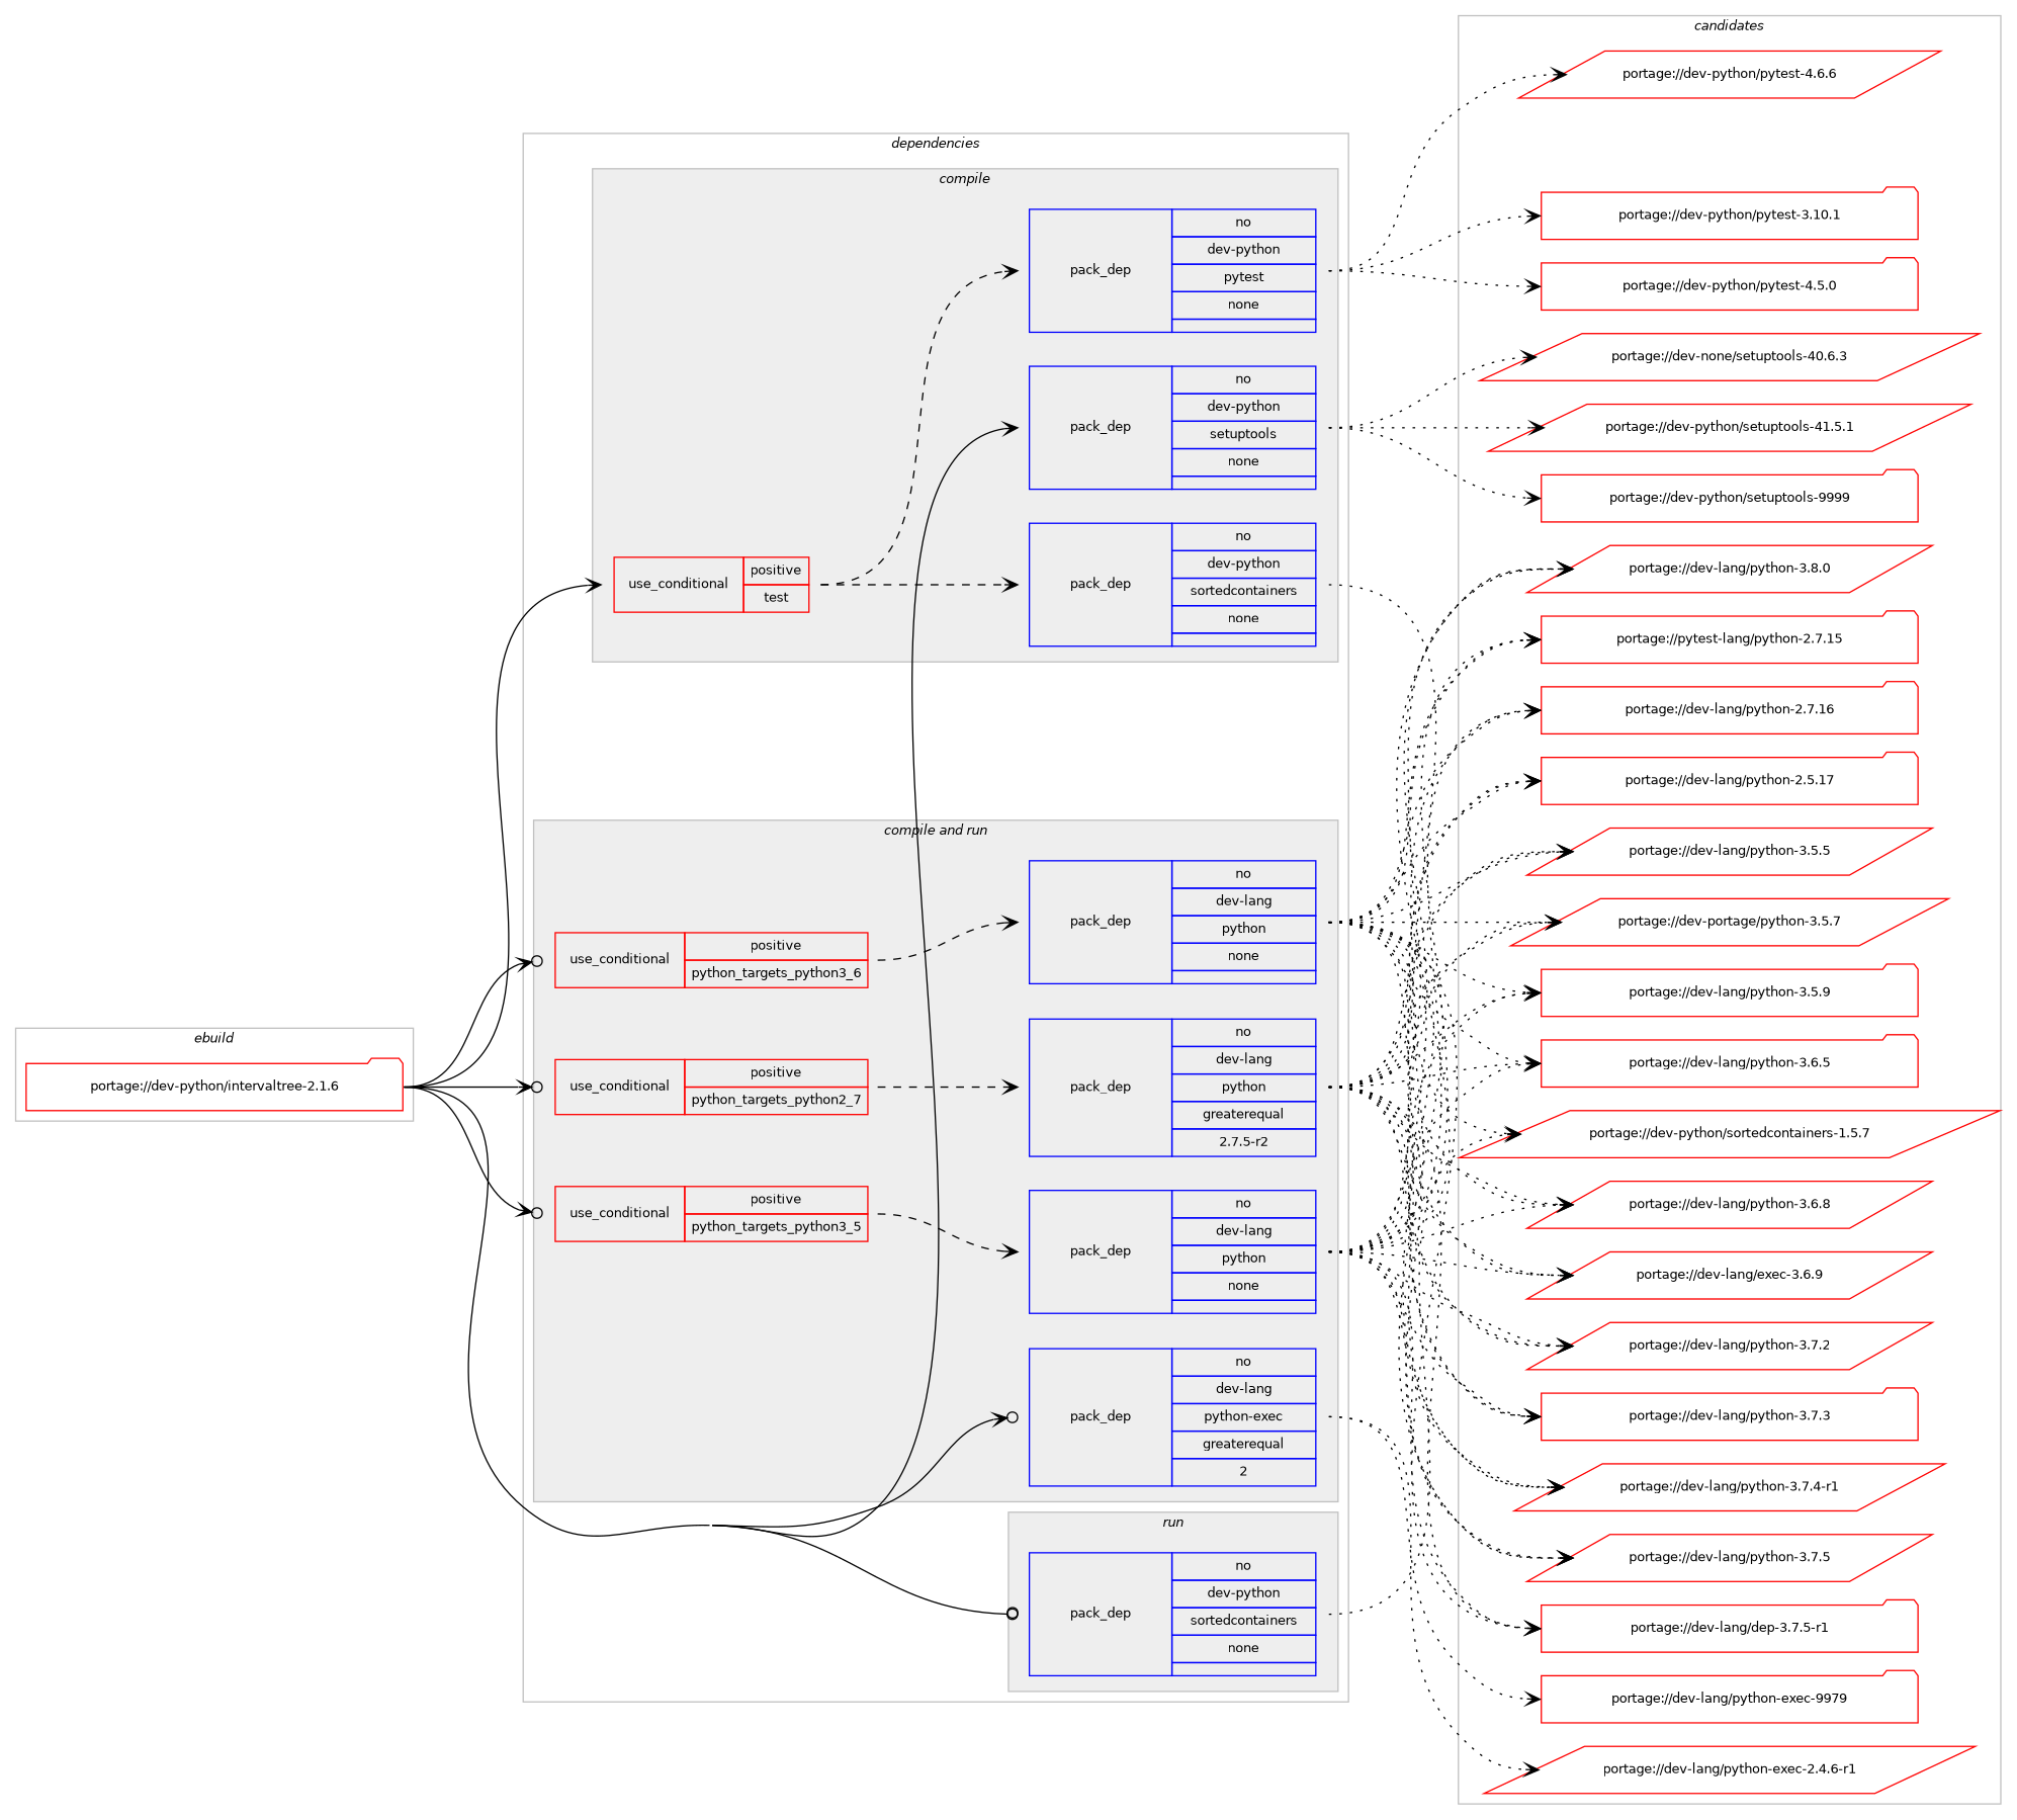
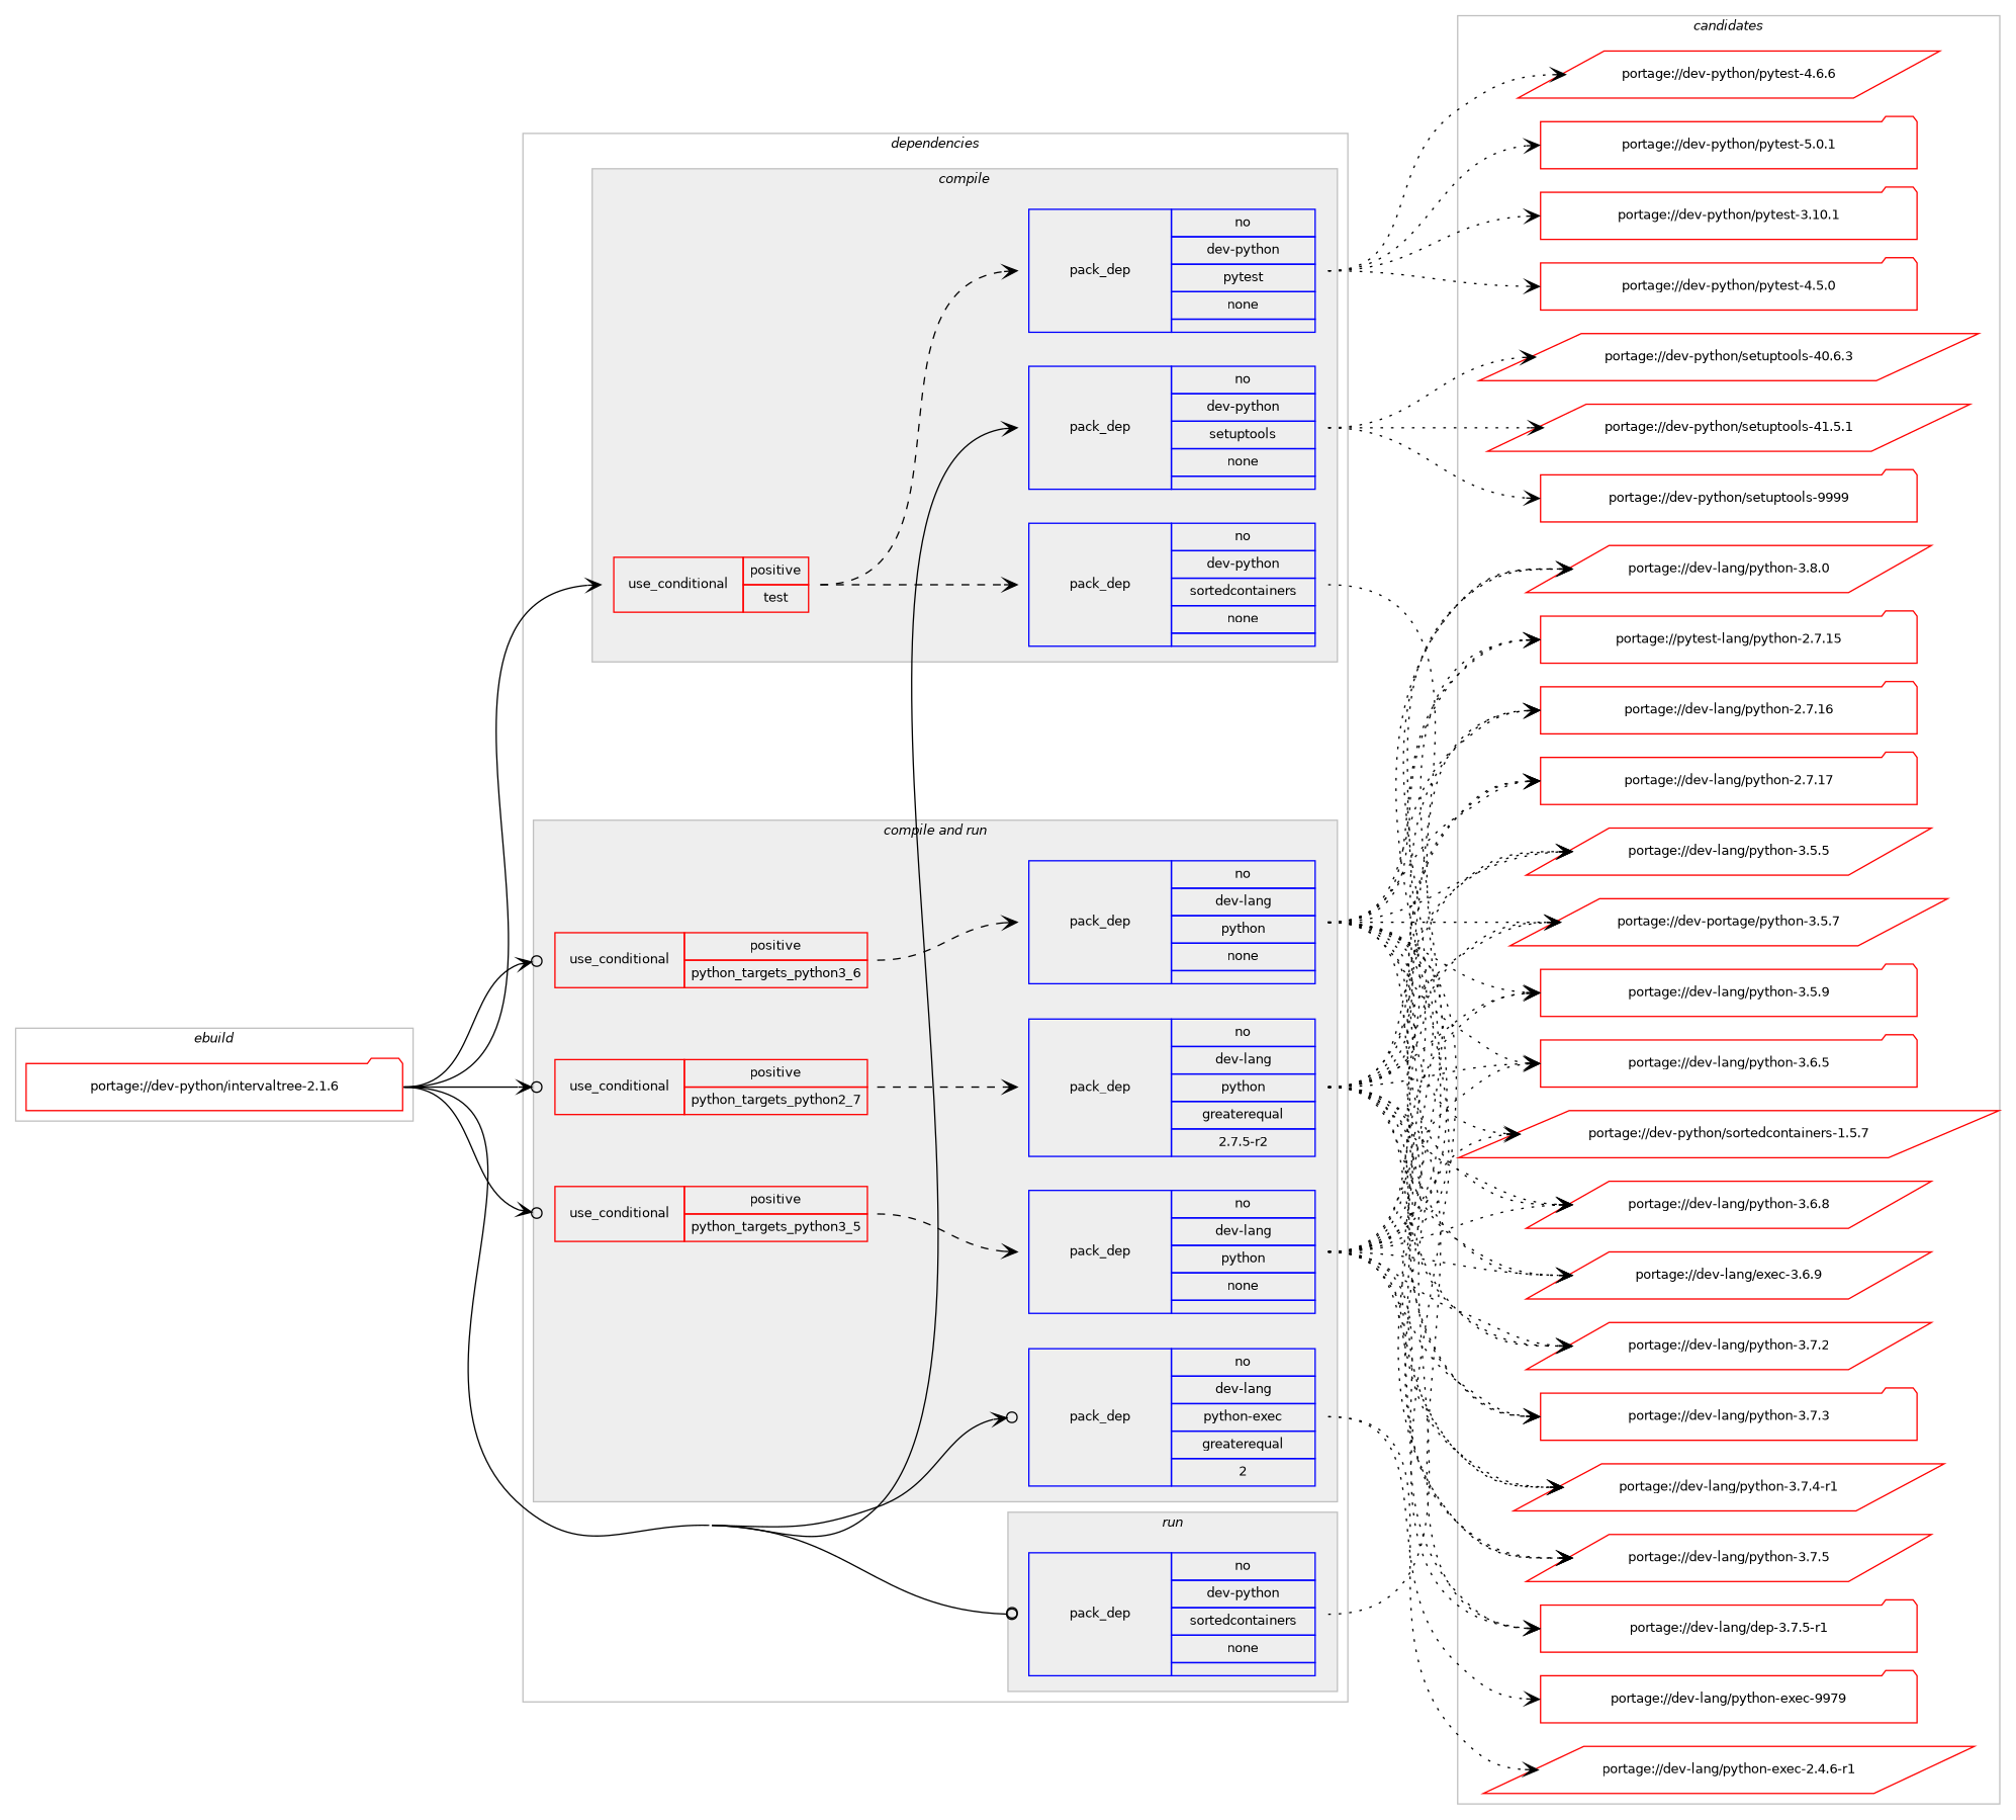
  digraph {
    compound=true
    concentrate=true
    fontname="DejaVu Sans"
    fontsize=10
    newrank=true
    rankdir=LR
    ranksep=1.5
    node [color=red fontname="DejaVu Sans" fontsize=10 shape=folder]
    edge [arrowhead=vee fontname="DejaVu Sans" headport=w style=dotted tailport=e weight=100]
    n1 [label="portage://dev-python/intervaltree-2.1.6" width=4]
    n2 [color=blue label=<<TABLE BORDER="0" CELLBORDER="1" CELLSPACING="0" CELLPADDING="4" WIDTH="220"><TR><TD ROWSPAN="6" CELLPADDING="30">pack_dep</TD></TR><TR><TD WIDTH="110">no</TD></TR><TR><TD>dev-python</TD></TR><TR><TD>sortedcontainers</TD></TR><TR><TD>none</TD></TR><TR><TD></TD></TR></TABLE>> shape=none]
    n3 [color=blue label=<<TABLE BORDER="0" CELLBORDER="1" CELLSPACING="0" CELLPADDING="4" WIDTH="220"><TR><TD ROWSPAN="6" CELLPADDING="30">pack_dep</TD></TR><TR><TD WIDTH="110">no</TD></TR><TR><TD>dev-python</TD></TR><TR><TD>pytest</TD></TR><TR><TD>none</TD></TR><TR><TD></TD></TR></TABLE>> shape=none]
    n4 [label=<<TABLE BORDER="0" CELLBORDER="1" CELLSPACING="0" CELLPADDING="4"><TR><TD ROWSPAN="3" CELLPADDING="10">use_conditional</TD></TR><TR><TD>positive</TD></TR><TR><TD>test</TD></TR></TABLE>> shape=none]
    n5 [color=blue label=<<TABLE BORDER="0" CELLBORDER="1" CELLSPACING="0" CELLPADDING="4" WIDTH="220"><TR><TD ROWSPAN="6" CELLPADDING="30">pack_dep</TD></TR><TR><TD WIDTH="110">no</TD></TR><TR><TD>dev-python</TD></TR><TR><TD>setuptools</TD></TR><TR><TD>none</TD></TR><TR><TD></TD></TR></TABLE>> shape=none]
    n6 [color=blue label=<<TABLE BORDER="0" CELLBORDER="1" CELLSPACING="0" CELLPADDING="4" WIDTH="220"><TR><TD ROWSPAN="6" CELLPADDING="30">pack_dep</TD></TR><TR><TD WIDTH="110">no</TD></TR><TR><TD>dev-lang</TD></TR><TR><TD>python</TD></TR><TR><TD>greaterequal</TD></TR><TR><TD>2.7.5-r2</TD></TR></TABLE>> shape=none]
    n7 [label=<<TABLE BORDER="0" CELLBORDER="1" CELLSPACING="0" CELLPADDING="4"><TR><TD ROWSPAN="3" CELLPADDING="10">use_conditional</TD></TR><TR><TD>positive</TD></TR><TR><TD>python_targets_python2_7</TD></TR></TABLE>> shape=none]
    n8 [color=blue label=<<TABLE BORDER="0" CELLBORDER="1" CELLSPACING="0" CELLPADDING="4" WIDTH="220"><TR><TD ROWSPAN="6" CELLPADDING="30">pack_dep</TD></TR><TR><TD WIDTH="110">no</TD></TR><TR><TD>dev-lang</TD></TR><TR><TD>python</TD></TR><TR><TD>none</TD></TR><TR><TD></TD></TR></TABLE>> shape=none]
    n9 [label=<<TABLE BORDER="0" CELLBORDER="1" CELLSPACING="0" CELLPADDING="4"><TR><TD ROWSPAN="3" CELLPADDING="10">use_conditional</TD></TR><TR><TD>positive</TD></TR><TR><TD>python_targets_python3_5</TD></TR></TABLE>> shape=none]
    n10 [color=blue label=<<TABLE BORDER="0" CELLBORDER="1" CELLSPACING="0" CELLPADDING="4" WIDTH="220"><TR><TD ROWSPAN="6" CELLPADDING="30">pack_dep</TD></TR><TR><TD WIDTH="110">no</TD></TR><TR><TD>dev-lang</TD></TR><TR><TD>python</TD></TR><TR><TD>none</TD></TR><TR><TD></TD></TR></TABLE>> shape=none]
    n11 [label=<<TABLE BORDER="0" CELLBORDER="1" CELLSPACING="0" CELLPADDING="4"><TR><TD ROWSPAN="3" CELLPADDING="10">use_conditional</TD></TR><TR><TD>positive</TD></TR><TR><TD>python_targets_python3_6</TD></TR></TABLE>> shape=none]
    n12 [color=blue label=<<TABLE BORDER="0" CELLBORDER="1" CELLSPACING="0" CELLPADDING="4" WIDTH="220"><TR><TD ROWSPAN="6" CELLPADDING="30">pack_dep</TD></TR><TR><TD WIDTH="110">no</TD></TR><TR><TD>dev-lang</TD></TR><TR><TD>python-exec</TD></TR><TR><TD>greaterequal</TD></TR><TR><TD>2</TD></TR></TABLE>> shape=none]
    n13 [color=blue label=<<TABLE BORDER="0" CELLBORDER="1" CELLSPACING="0" CELLPADDING="4" WIDTH="220"><TR><TD ROWSPAN="6" CELLPADDING="30">pack_dep</TD></TR><TR><TD WIDTH="110">no</TD></TR><TR><TD>dev-python</TD></TR><TR><TD>sortedcontainers</TD></TR><TR><TD>none</TD></TR><TR><TD></TD></TR></TABLE>> shape=none]
    n14 [label="portage://dev-python/sortedcontainers-1.5.7" shape=parallelogram width=4]
    n15 [label="portage://dev-python/pytest-3.10.1" width=4]
    n16 [label="portage://dev-python/pytest-4.5.0" width=4]
    n17 [label="portage://dev-python/pytest-4.6.6" shape=parallelogram width=4]
-   n19 [label="portage://dev-none/setuptools-40.6.3" shape=parallelogram width=4]
+   n18 [label="portage://dev-python/pytest-5.0.1" width=4]
+   n19 [label="portage://dev-python/setuptools-40.6.3" shape=parallelogram width=4]
    n20 [label="portage://dev-python/setuptools-41.5.1" shape=parallelogram width=4]
    n21 [label="portage://dev-python/setuptools-9999" width=4]
    n22 [label="portage://pytest-lang/python-2.7.15" width=4]
    n23 [label="portage://dev-lang/python-2.7.16" width=4]
-   n24 [label="portage://dev-lang/python-2.5.17" width=4]
+   n24 [label="portage://dev-lang/python-2.7.17" width=4]
    n25 [label="portage://dev-lang/python-3.5.5" shape=parallelogram width=4]
    n26 [label="portage://dev-portage/python-3.5.7" shape=parallelogram width=4]
    n27 [label="portage://dev-lang/python-3.5.9" width=4]
    n28 [label="portage://dev-lang/python-3.6.5" width=4]
    n29 [label="portage://dev-lang/python-3.6.8" shape=parallelogram width=4]
    n30 [label="portage://dev-lang/exec-3.6.9" shape=parallelogram width=4]
    n31 [label="portage://dev-lang/python-3.7.2" shape=parallelogram width=4]
    n32 [label="portage://dev-lang/python-3.7.3" width=4]
    n33 [label="portage://dev-lang/python-3.7.4-r1" shape=parallelogram width=4]
    n34 [label="portage://dev-lang/python-3.7.5" shape=parallelogram width=4]
    n35 [label="portage://dev-lang/dep-3.7.5-r1" width=4]
    n36 [label="portage://dev-lang/python-3.8.0" shape=parallelogram width=4]
    n37 [label="portage://dev-lang/python-exec-2.4.6-r1" shape=parallelogram width=4]
    n38 [label="portage://dev-lang/python-exec-9979" width=4]
    subgraph cluster_1 {
      color=gray
      label=<<i>ebuild</i>>
      rank=same
      n1
    }
    subgraph cluster_2 {
      color=gray
      label=<<i>dependencies</i>>
      subgraph cluster_3 {
        color=gray
        fillcolor="#eeeeee"
        label=<<i>compile</i>>
        style=filled
        subgraph sub_4 {
          color=gray
          fillcolor="#eeeeee"
          label=<<i>compile</i>>
          style=filled
          n4
          subgraph sub_5 {
            color=gray
            fillcolor="#eeeeee"
            label=<<i>compile</i>>
            style=filled
            n2
          }
          subgraph sub_6 {
            color=gray
            fillcolor="#eeeeee"
            label=<<i>compile</i>>
            style=filled
            n3
          }
        }
        subgraph sub_7 {
          color=gray
          fillcolor="#eeeeee"
          label=<<i>compile</i>>
          style=filled
          n5
        }
      }
      subgraph cluster_8 {
        color=gray
        fillcolor="#eeeeee"
        label=<<i>compile and run</i>>
        style=filled
        subgraph sub_9 {
          color=gray
          fillcolor="#eeeeee"
          label=<<i>compile and run</i>>
          style=filled
          n7
          subgraph sub_10 {
            color=gray
            fillcolor="#eeeeee"
            label=<<i>compile and run</i>>
            style=filled
            n6
          }
        }
        subgraph sub_11 {
          color=gray
          fillcolor="#eeeeee"
          label=<<i>compile and run</i>>
          style=filled
          n9
          subgraph sub_12 {
            color=gray
            fillcolor="#eeeeee"
            label=<<i>compile and run</i>>
            style=filled
            n8
          }
        }
        subgraph sub_13 {
          color=gray
          fillcolor="#eeeeee"
          label=<<i>compile and run</i>>
          style=filled
          n11
          subgraph sub_14 {
            color=gray
            fillcolor="#eeeeee"
            label=<<i>compile and run</i>>
            style=filled
            n10
          }
        }
        subgraph sub_15 {
          color=gray
          fillcolor="#eeeeee"
          label=<<i>compile and run</i>>
          style=filled
          n12
        }
      }
      subgraph cluster_16 {
        color=gray
        fillcolor="#eeeeee"
        label=<<i>run</i>>
        style=filled
        subgraph sub_17 {
          color=gray
          fillcolor="#eeeeee"
          label=<<i>run</i>>
          style=filled
          n13
        }
      }
    }
    subgraph cluster_18 {
      color=gray
      label=<<i>candidates</i>>
      rank=same
      subgraph sub_19 {
        color=black
        label=<<i>candidates</i>>
        nodesep=1
        rank=same
        n14
      }
      subgraph sub_20 {
        color=black
        label=<<i>candidates</i>>
        nodesep=1
        rank=same
        n15
        n16
        n17
+       n18
      }
      subgraph sub_21 {
        color=black
        label=<<i>candidates</i>>
        nodesep=1
        rank=same
        n19
        n20
        n21
      }
      subgraph sub_22 {
        color=black
        label=<<i>candidates</i>>
        nodesep=1
        rank=same
        n22
        n23
        n24
        n25
        n26
        n27
        n28
        n29
        n30
        n31
        n32
        n33
        n34
        n35
        n36
      }
      subgraph sub_23 {
        color=black
        label=<<i>candidates</i>>
        nodesep=1
        rank=same
        n22
        n23
        n24
        n25
        n26
        n27
        n28
        n29
        n30
        n31
        n32
        n33
        n34
        n35
        n36
      }
      subgraph sub_24 {
        color=black
        label=<<i>candidates</i>>
        nodesep=1
        rank=same
        n22
        n23
        n24
        n25
        n26
        n27
        n28
        n29
        n30
        n31
        n32
        n33
        n34
        n35
        n36
      }
      subgraph sub_25 {
        color=black
        label=<<i>candidates</i>>
        nodesep=1
        rank=same
        n37
        n38
      }
      subgraph sub_26 {
        color=black
        label=<<i>candidates</i>>
        nodesep=1
        rank=same
        n14
      }
    }
    n1 -> n4 [style=solid weight=20]
    n1 -> n5 [style=solid weight=20]
    n1 -> n7 [arrowhead=odotvee style=solid weight=20]
    n1 -> n9 [arrowhead=odotvee style=solid weight=20]
    n1 -> n11 [arrowhead=odotvee style=solid weight=20]
    n1 -> n12 [arrowhead=odotvee style=solid weight=20]
    n1 -> n13 [arrowhead=odot style=solid weight=20]
    n2 -> n14
    n3 -> n15
    n3 -> n16
    n3 -> n17
+   n3 -> n18
    n4 -> n2 [style=dashed weight=20]
    n4 -> n3 [style=dashed weight=20]
    n5 -> n19
    n5 -> n20
    n5 -> n21
    n6 -> n22
    n6 -> n23
    n6 -> n24
    n6 -> n25
    n6 -> n26
    n6 -> n27
    n6 -> n28
    n6 -> n29
    n6 -> n30
    n6 -> n31
    n6 -> n32
    n6 -> n33
    n6 -> n34
    n6 -> n35
    n6 -> n36
    n7 -> n6 [style=dashed weight=20]
    n8 -> n22
    n8 -> n23
    n8 -> n24
    n8 -> n25
    n8 -> n26
    n8 -> n27
    n8 -> n28
    n8 -> n29
    n8 -> n30
    n8 -> n31
    n8 -> n32
    n8 -> n33
    n8 -> n34
    n8 -> n35
    n8 -> n36
    n9 -> n8 [style=dashed weight=20]
    n10 -> n22
    n10 -> n23
    n10 -> n24
    n10 -> n25
    n10 -> n26
    n10 -> n27
    n10 -> n28
    n10 -> n29
    n10 -> n30
    n10 -> n31
    n10 -> n32
    n10 -> n33
    n10 -> n34
    n10 -> n35
    n10 -> n36
    n11 -> n10 [style=dashed weight=20]
    n12 -> n37
    n12 -> n38
    n13 -> n14
  }
